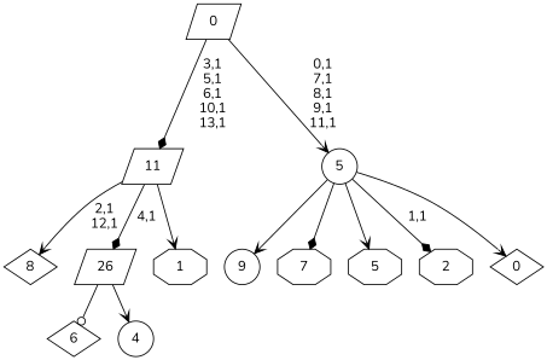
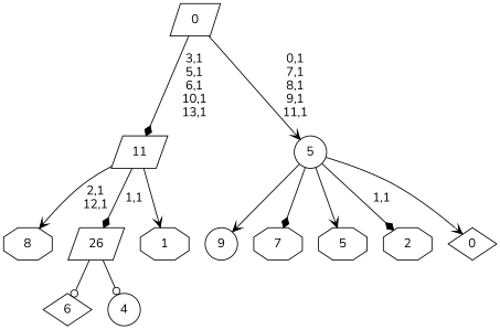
  digraph {
    fontname=Nunito
    node [fontname=Nunito shape=octagon]
    edge [arrowhead=vee fontname=Nunito]
    n1 [label=9 shape=circle]
-   n2 [label=8 shape=diamond]
+   n2 [label=8]
    n3 [label=7]
    n4 [label=6 shape=diamond]
    n5 [label=5]
    n6 [label=4 shape=circle]
    n7 [label=26 shape=parallelogram]
    n8 [label=2]
    n9 [label=1]
    11 [shape=parallelogram]
    n11 [label=0 shape=diamond]
    5 [shape=circle]
    0 [shape=parallelogram]
    n7 -> n4 [arrowhead=odot]
-   n7 -> n6
+   n7 -> n6 [arrowhead=odot]
    11 -> n2 [label="2,1\n12,1"]
-   11 -> n7 [arrowhead=diamond label="4,1"]
+   11 -> n7 [arrowhead=diamond label="1,1"]
    11 -> n9
    5 -> n1
    5 -> n3 [arrowhead=diamond]
    5 -> n5
    5 -> n8 [arrowhead=diamond label="1,1"]
    5 -> n11
    0 -> 11 [arrowhead=diamond label="3,1\n5,1\n6,1\n10,1\n13,1"]
    0 -> 5 [label="0,1\n7,1\n8,1\n9,1\n11,1"]
  }
